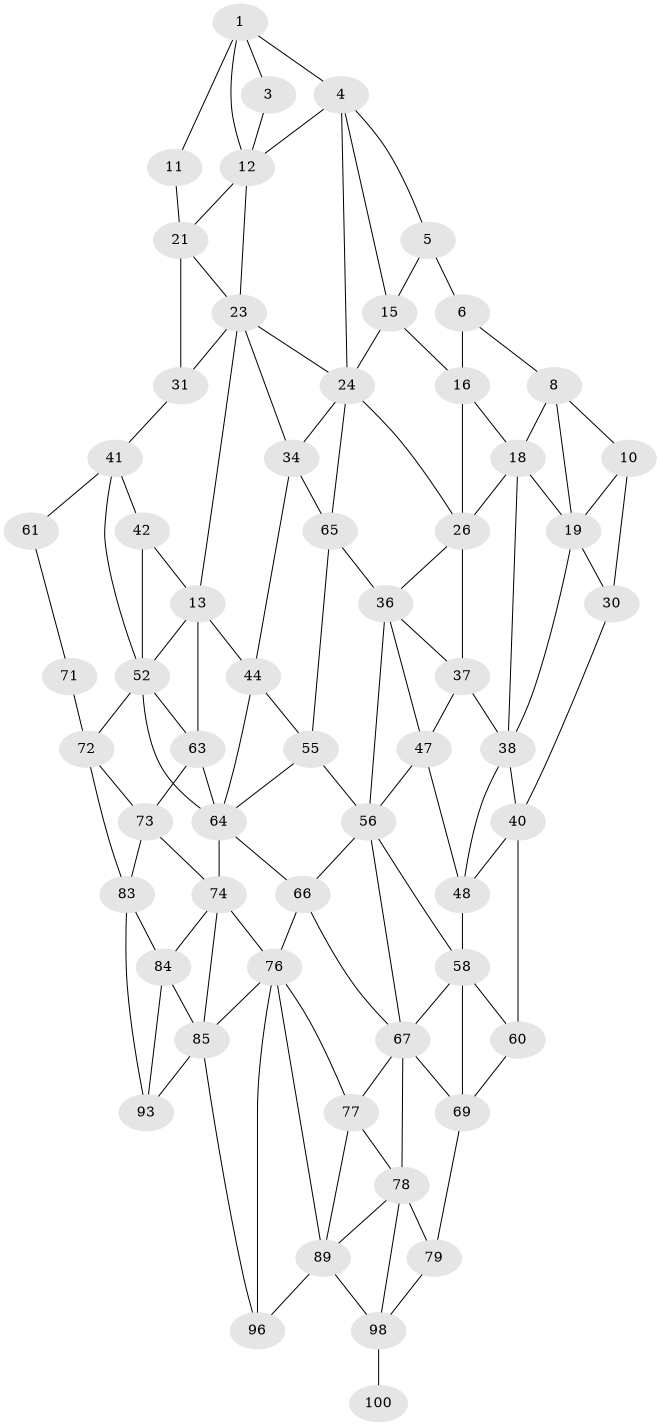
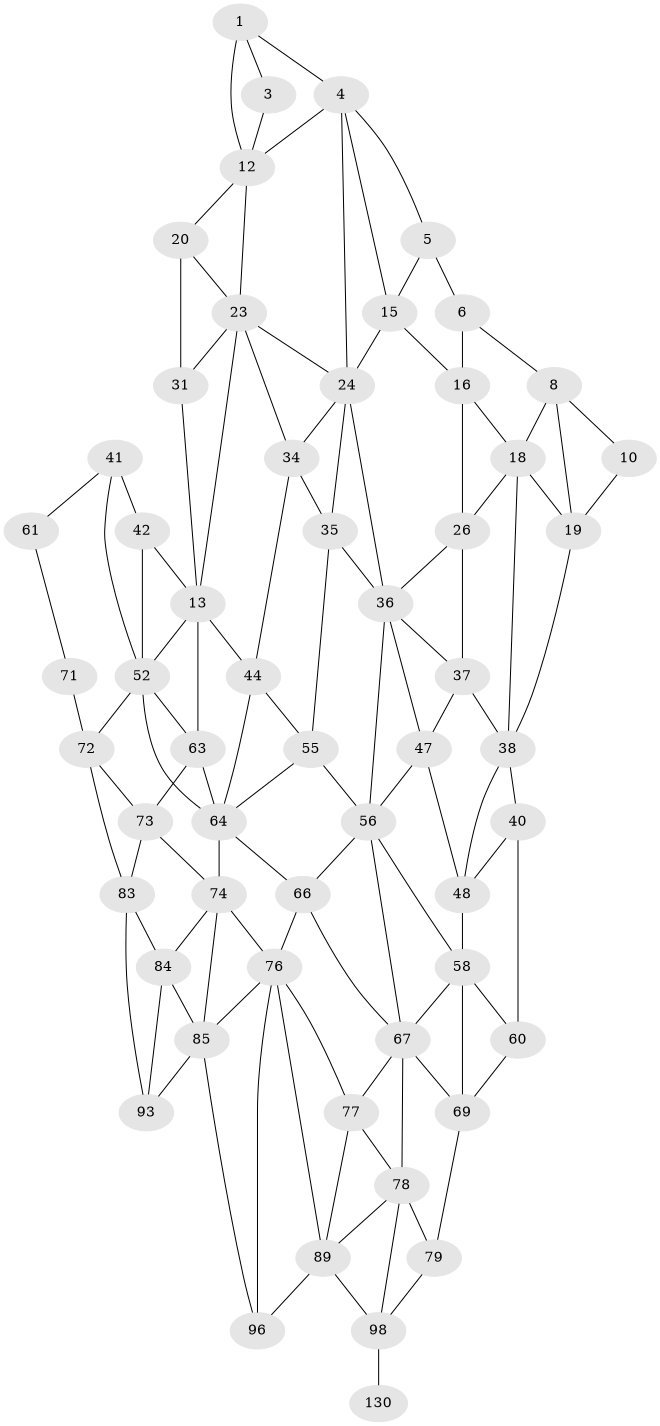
  graph {
    node [color=gray90 style=filled]
    1 [super="+2"]
    3
-   11
    12 [super="+13"]
    4 [super="+14"]
-   21 [super="+22"]
+   21 [super="+22" label=20]
    23 [super="+33"]
    5
    15
    24 [super="+25"]
    6 [super="+7"]
    16 [super="+17"]
    26 [super="+27"]
    34
-   35 [super="+45" label=65]
+   35 [super="+45"]
    8 [super="+9"]
    10 [super="+20"]
    18 [super="+28"]
    19 [super="+29"]
-   30
    38 [super="+39"]
    40 [super="+50"]
    31 [super="+32"]
    n24 [label=13 super="+53"]
    36 [super="+46"]
    37
    48 [super="+49"]
    41 [super="+51"]
    44 [super="+54"]
    52 [super="+62"]
    63
    55
    47
    56 [super="+57"]
    60
    42
    61
    64 [super="+65"]
    58 [super="+59"]
    66
    67 [super="+68"]
    69 [super="+70"]
    72 [super="+82"]
    71 [super="+81"]
    73
    74 [super="+75"]
    83
    76 [super="+86"]
    77
    78 [super="+88"]
    79 [super="+89"]
    84
    85 [super="+95"]
    n54 [label=89 super="+97"]
    96
    98 [super="+99"]
    93 [super="+94"]
-   100
+   100 [label=130]
    1 -- 3
-   1 -- 11
    1 -- 12
    1 -- 4
    3 -- 12
-   11 -- 21
    12 -- 21
    12 -- 23
    4 -- 12
    4 -- 5
    4 -- 15
    4 -- 24
    21 -- 23
    21 -- 31 [weight=2]
    23 -- 24
    23 -- 34
    23 -- 31
    23 -- n24
    5 -- 15
    5 -- 6
    15 -- 24
    15 -- 16
-   24 -- 26
+   24 -- 36
    24 -- 34
    24 -- 35
    6 -- 16 [weight=2]
    6 -- 8
    16 -- 26 [weight=2]
    16 -- 18
    26 -- 36
    26 -- 37
    34 -- 35
    34 -- 44
    35 -- 36 [weight=2]
    35 -- 55
    8 -- 10
    8 -- 18
    8 -- 19
    10 -- 19
-   10 -- 30
    18 -- 26
    18 -- 19 [weight=2]
    18 -- 38
-   19 -- 30
    19 -- 38
-   30 -- 40
    38 -- 40
    38 -- 48 [weight=2]
    40 -- 48
    40 -- 60
-   31 -- 41
+   31 -- n24
    n24 -- 44 [weight=2]
    n24 -- 52
    n24 -- 63
    36 -- 37
    36 -- 47
    36 -- 56
    37 -- 38
    37 -- 47
    48 -- 58 [weight=2]
    41 -- 52
    41 -- 42
    41 -- 61
    44 -- 55
    44 -- 64
    52 -- 63
    52 -- 64
    52 -- 72
    63 -- 64
    63 -- 73
    55 -- 56
    55 -- 64
    47 -- 48
    47 -- 56
    56 -- 58
    56 -- 66
    56 -- 67
    60 -- 69
    42 -- n24
    42 -- 52
    61 -- 71
    64 -- 66
    64 -- 74 [weight=2]
    58 -- 60
    58 -- 67
    58 -- 69
    66 -- 67
    66 -- 76
    67 -- 69
    67 -- 77
    67 -- 78
    69 -- 79
    72 -- 73
    72 -- 83
    71 -- 72 [weight=2]
    73 -- 74
    73 -- 83
    74 -- 76
    74 -- 84
    74 -- 85
    83 -- 84
    83 -- 93
    76 -- 77
    76 -- 85
    76 -- n54
    76 -- 96
    77 -- 78
    77 -- n54
    78 -- 79 [weight=2]
    78 -- n54
    78 -- 98
    79 -- 98
    84 -- 85
    84 -- 93
    85 -- 96
    85 -- 93
    n54 -- 96
    n54 -- 98
    98 -- 100
  }
